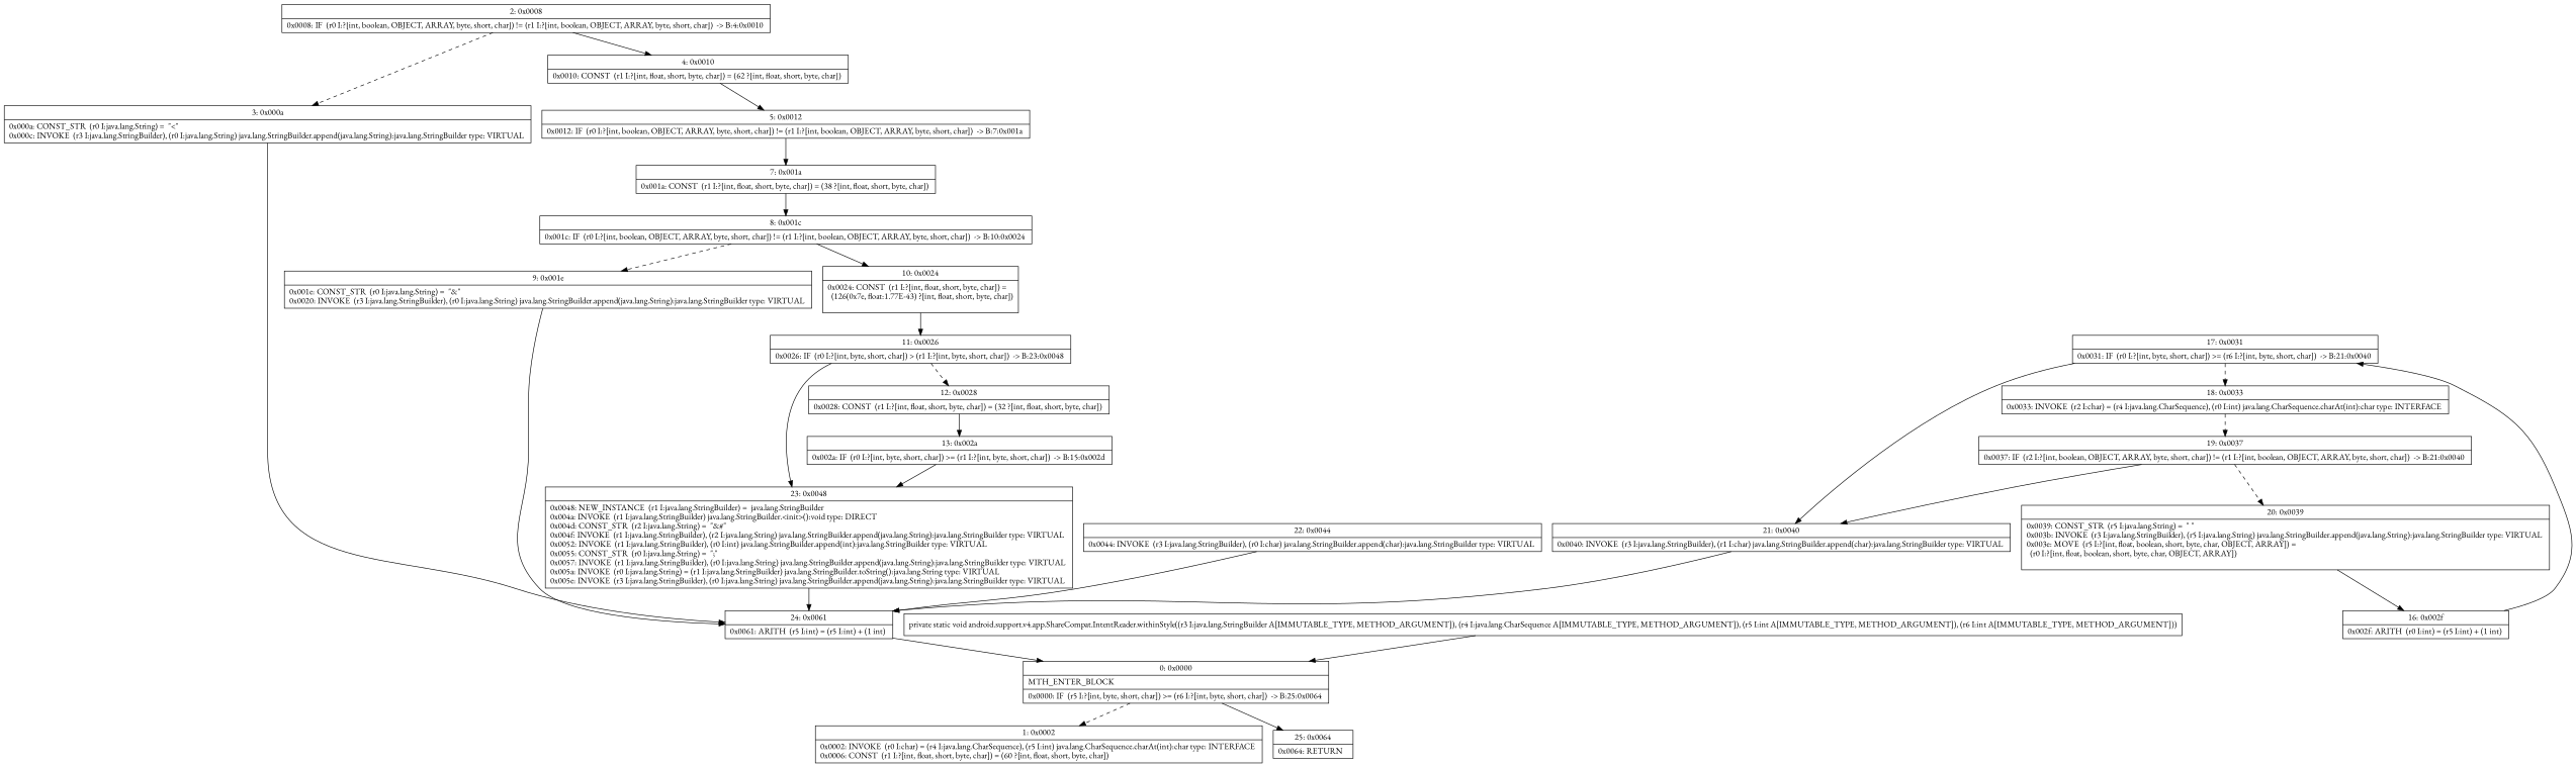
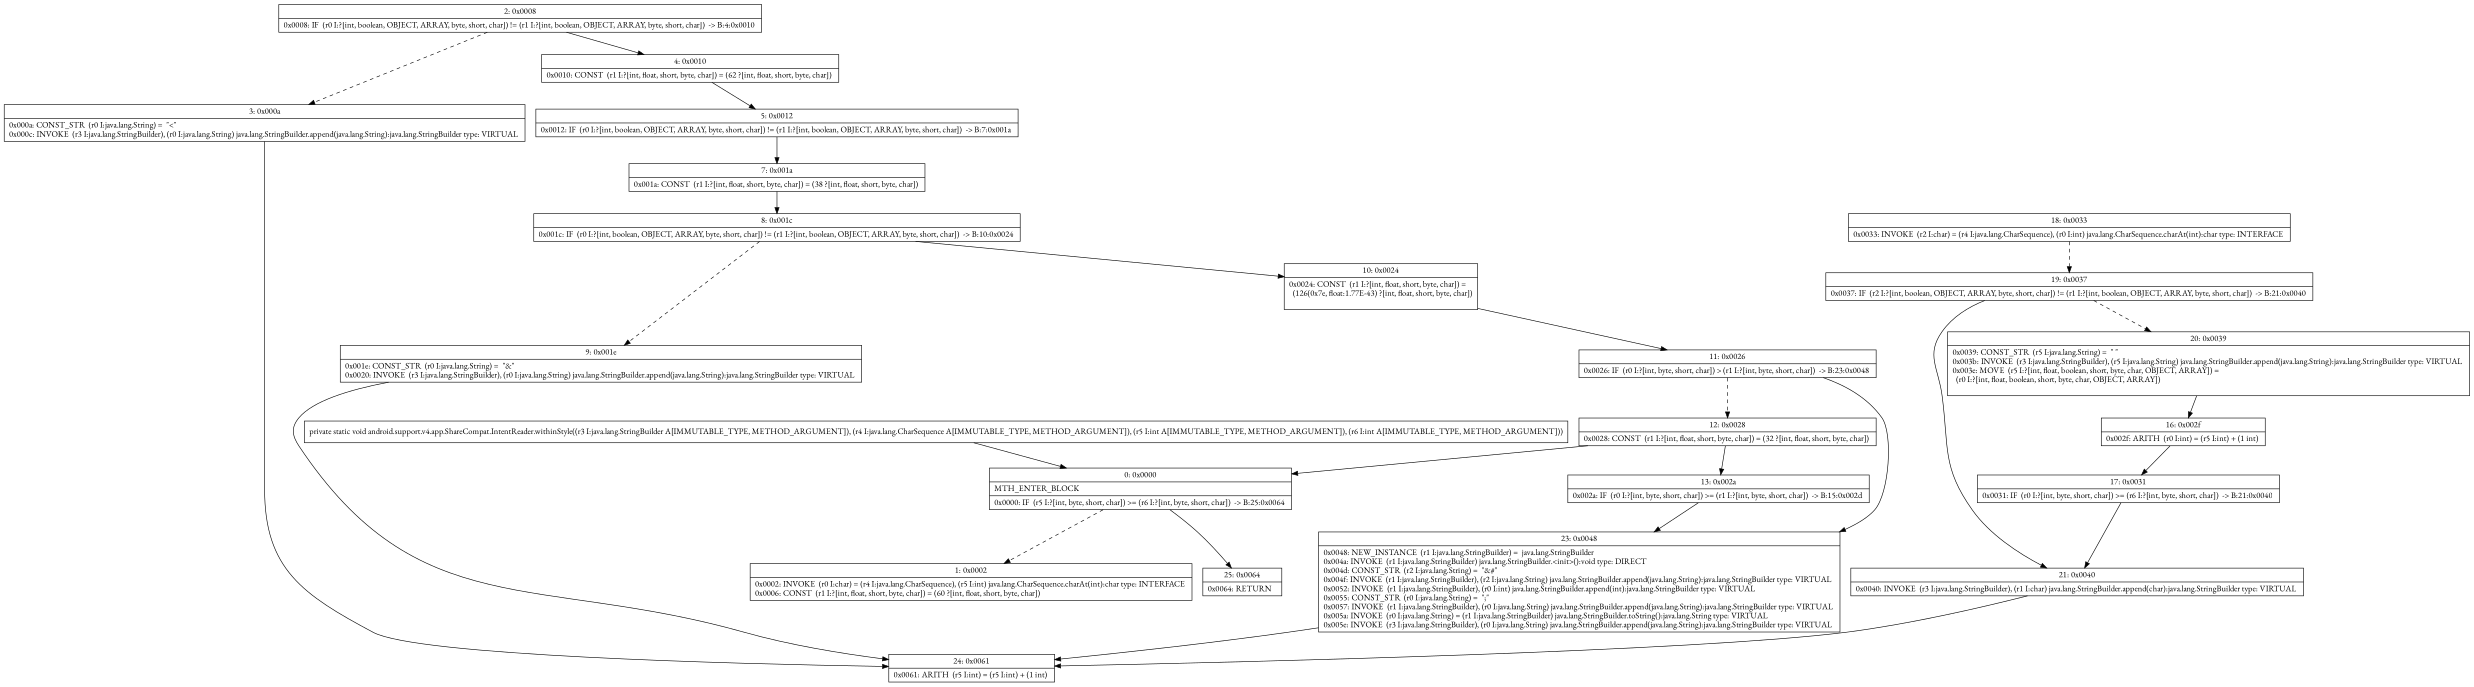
  digraph {
    fontname="EB Garamond"
    node [fontname="EB Garamond" shape=record]
    edge [fontname="EB Garamond"]
    n1 [label="{0\:\ 0x0000|MTH_ENTER_BLOCK\l|0x0000: IF  (r5 I:?[int, byte, short, char]) \>= (r6 I:?[int, byte, short, char])  \-\> B:25:0x0064 \l}"]
    n2 [label="{1\:\ 0x0002|0x0002: INVOKE  (r0 I:char) = (r4 I:java.lang.CharSequence), (r5 I:int) java.lang.CharSequence.charAt(int):char type: INTERFACE \l0x0006: CONST  (r1 I:?[int, float, short, byte, char]) = (60 ?[int, float, short, byte, char]) \l}"]
    n3 [label="{25\:\ 0x0064|0x0064: RETURN   \l}"]
    n4 [label="{2\:\ 0x0008|0x0008: IF  (r0 I:?[int, boolean, OBJECT, ARRAY, byte, short, char]) != (r1 I:?[int, boolean, OBJECT, ARRAY, byte, short, char])  \-\> B:4:0x0010 \l}"]
    n5 [label="{3\:\ 0x000a|0x000a: CONST_STR  (r0 I:java.lang.String) =  \"&lt;\" \l0x000c: INVOKE  (r3 I:java.lang.StringBuilder), (r0 I:java.lang.String) java.lang.StringBuilder.append(java.lang.String):java.lang.StringBuilder type: VIRTUAL \l}"]
    n6 [label="{4\:\ 0x0010|0x0010: CONST  (r1 I:?[int, float, short, byte, char]) = (62 ?[int, float, short, byte, char]) \l}"]
    n7 [label="{24\:\ 0x0061|0x0061: ARITH  (r5 I:int) = (r5 I:int) + (1 int) \l}"]
    n8 [label="{5\:\ 0x0012|0x0012: IF  (r0 I:?[int, boolean, OBJECT, ARRAY, byte, short, char]) != (r1 I:?[int, boolean, OBJECT, ARRAY, byte, short, char])  \-\> B:7:0x001a \l}"]
    n9 [label="{7\:\ 0x001a|0x001a: CONST  (r1 I:?[int, float, short, byte, char]) = (38 ?[int, float, short, byte, char]) \l}"]
    n10 [label="{8\:\ 0x001c|0x001c: IF  (r0 I:?[int, boolean, OBJECT, ARRAY, byte, short, char]) != (r1 I:?[int, boolean, OBJECT, ARRAY, byte, short, char])  \-\> B:10:0x0024 \l}"]
    n11 [label="{9\:\ 0x001e|0x001e: CONST_STR  (r0 I:java.lang.String) =  \"&amp;\" \l0x0020: INVOKE  (r3 I:java.lang.StringBuilder), (r0 I:java.lang.String) java.lang.StringBuilder.append(java.lang.String):java.lang.StringBuilder type: VIRTUAL \l}"]
    n12 [label="{10\:\ 0x0024|0x0024: CONST  (r1 I:?[int, float, short, byte, char]) = \l  (126(0x7e, float:1.77E\-43) ?[int, float, short, byte, char])\l \l}"]
    n13 [label="{11\:\ 0x0026|0x0026: IF  (r0 I:?[int, byte, short, char]) \> (r1 I:?[int, byte, short, char])  \-\> B:23:0x0048 \l}"]
    n14 [label="{12\:\ 0x0028|0x0028: CONST  (r1 I:?[int, float, short, byte, char]) = (32 ?[int, float, short, byte, char]) \l}"]
    n15 [label="{23\:\ 0x0048|0x0048: NEW_INSTANCE  (r1 I:java.lang.StringBuilder) =  java.lang.StringBuilder \l0x004a: INVOKE  (r1 I:java.lang.StringBuilder) java.lang.StringBuilder.\<init\>():void type: DIRECT \l0x004d: CONST_STR  (r2 I:java.lang.String) =  \"&#\" \l0x004f: INVOKE  (r1 I:java.lang.StringBuilder), (r2 I:java.lang.String) java.lang.StringBuilder.append(java.lang.String):java.lang.StringBuilder type: VIRTUAL \l0x0052: INVOKE  (r1 I:java.lang.StringBuilder), (r0 I:int) java.lang.StringBuilder.append(int):java.lang.StringBuilder type: VIRTUAL \l0x0055: CONST_STR  (r0 I:java.lang.String) =  \";\" \l0x0057: INVOKE  (r1 I:java.lang.StringBuilder), (r0 I:java.lang.String) java.lang.StringBuilder.append(java.lang.String):java.lang.StringBuilder type: VIRTUAL \l0x005a: INVOKE  (r0 I:java.lang.String) = (r1 I:java.lang.StringBuilder) java.lang.StringBuilder.toString():java.lang.String type: VIRTUAL \l0x005e: INVOKE  (r3 I:java.lang.StringBuilder), (r0 I:java.lang.String) java.lang.StringBuilder.append(java.lang.String):java.lang.StringBuilder type: VIRTUAL \l}"]
    n16 [label="{13\:\ 0x002a|0x002a: IF  (r0 I:?[int, byte, short, char]) \>= (r1 I:?[int, byte, short, char])  \-\> B:15:0x002d \l}"]
    n17 [label="{16\:\ 0x002f|0x002f: ARITH  (r0 I:int) = (r5 I:int) + (1 int) \l}"]
    n18 [label="{17\:\ 0x0031|0x0031: IF  (r0 I:?[int, byte, short, char]) \>= (r6 I:?[int, byte, short, char])  \-\> B:21:0x0040 \l}"]
-   n19 [label="{22\:\ 0x0044|0x0044: INVOKE  (r3 I:java.lang.StringBuilder), (r0 I:char) java.lang.StringBuilder.append(char):java.lang.StringBuilder type: VIRTUAL \l}"]
    n20 [label="{18\:\ 0x0033|0x0033: INVOKE  (r2 I:char) = (r4 I:java.lang.CharSequence), (r0 I:int) java.lang.CharSequence.charAt(int):char type: INTERFACE \l}"]
    n21 [label="{21\:\ 0x0040|0x0040: INVOKE  (r3 I:java.lang.StringBuilder), (r1 I:char) java.lang.StringBuilder.append(char):java.lang.StringBuilder type: VIRTUAL \l}"]
    n22 [label="{19\:\ 0x0037|0x0037: IF  (r2 I:?[int, boolean, OBJECT, ARRAY, byte, short, char]) != (r1 I:?[int, boolean, OBJECT, ARRAY, byte, short, char])  \-\> B:21:0x0040 \l}"]
    n23 [label="{20\:\ 0x0039|0x0039: CONST_STR  (r5 I:java.lang.String) =  \"&nbsp;\" \l0x003b: INVOKE  (r3 I:java.lang.StringBuilder), (r5 I:java.lang.String) java.lang.StringBuilder.append(java.lang.String):java.lang.StringBuilder type: VIRTUAL \l0x003e: MOVE  (r5 I:?[int, float, boolean, short, byte, char, OBJECT, ARRAY]) = \l  (r0 I:?[int, float, boolean, short, byte, char, OBJECT, ARRAY])\l \l}"]
    n24 [label="{private static void android.support.v4.app.ShareCompat.IntentReader.withinStyle((r3 I:java.lang.StringBuilder A[IMMUTABLE_TYPE, METHOD_ARGUMENT]), (r4 I:java.lang.CharSequence A[IMMUTABLE_TYPE, METHOD_ARGUMENT]), (r5 I:int A[IMMUTABLE_TYPE, METHOD_ARGUMENT]), (r6 I:int A[IMMUTABLE_TYPE, METHOD_ARGUMENT])) }"]
    n1 -> n2 [style=dashed]
    n1 -> n3
    n4 -> n5 [style=dashed]
    n4 -> n6
    n5 -> n7
    n6 -> n8
-   n7 -> n1
+   n14 -> n1
    n8 -> n9
    n9 -> n10
    n10 -> n11 [style=dashed]
    n10 -> n12
    n11 -> n7
    n12 -> n13
    n13 -> n14 [style=dashed]
    n13 -> n15
    n14 -> n16
    n15 -> n7
    n16 -> n15 [style=solid]
    n17 -> n18
-   n18 -> n20 [style=dashed]
    n18 -> n21
-   n19 -> n7
    n20 -> n22 [style=dashed]
    n21 -> n7
    n22 -> n21
    n22 -> n23 [style=dashed]
    n23 -> n17
    n24 -> n1
  }
